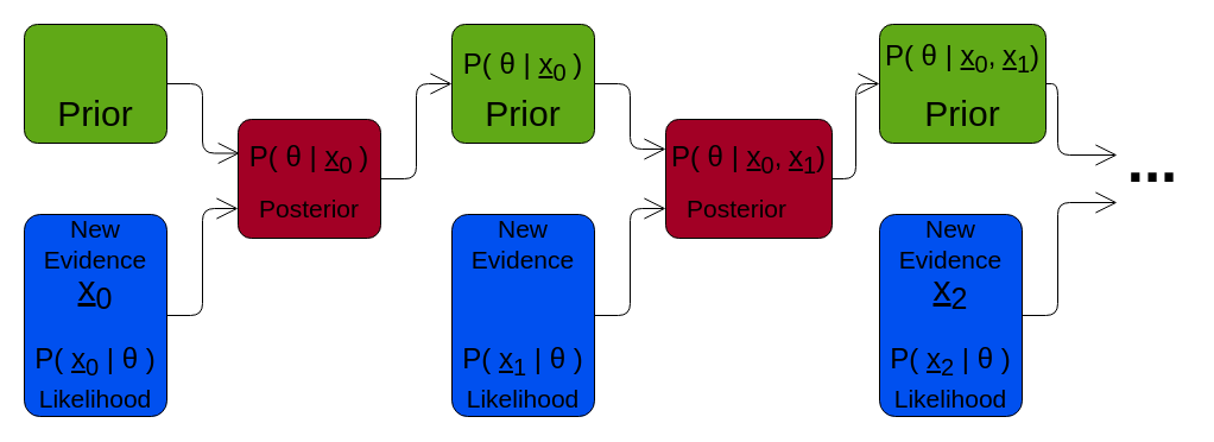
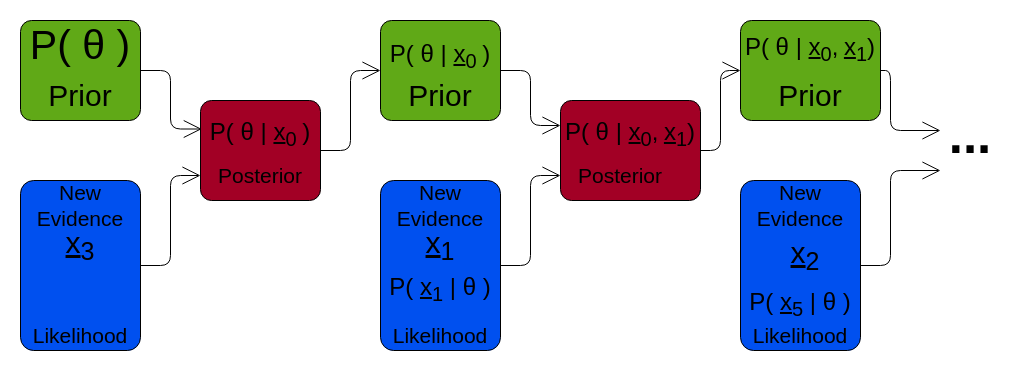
  <mxCell id="0" />
  <mxCell id="1" parent="0" />
  <mxCell id="2" style="edgeStyle=orthogonalEdgeStyle;html=1;exitX=1;exitY=0.5;exitDx=0;exitDy=0;fontSize=21;fontColor=#000000;endArrow=open;endFill=0;endSize=16;entryX=0.011;entryY=0.285;entryDx=0;entryDy=0;entryPerimeter=0;" edge="1" parent="1" source="3" target="13"><mxGeometry relative="1" as="geometry"><mxPoint x="190" y="150" as="targetPoint" /></mxGeometry></mxCell>
  <mxCell id="3" value="" style="rounded=1;whiteSpace=wrap;html=1;fontSize=50;strokeColor=#000000;arcSize=11;fillColor=#60a917;fontColor=#ffffff;" vertex="1" parent="1"><mxGeometry x="20" y="20" width="120" height="100" as="geometry" /></mxCell>
+ <mxCell id="4" value="&lt;font style=&quot;font-size: 41px;&quot;&gt;P( θ&lt;span style=&quot;font-size: 41px;&quot;&gt;&lt;sub style=&quot;font-size: 41px;&quot;&gt;&amp;nbsp;&lt;/sub&gt;&lt;/span&gt;)&lt;/font&gt;" style="text;html=1;strokeColor=none;fillColor=none;align=center;verticalAlign=middle;whiteSpace=wrap;rounded=0;fontSize=41;fontColor=#000000;" vertex="1" parent="1"><mxGeometry x="20" y="20" width="120" height="60" as="geometry" /></mxCell>
  <mxCell id="5" value="Prior" style="text;html=1;strokeColor=none;fillColor=none;align=center;verticalAlign=middle;whiteSpace=wrap;rounded=0;fontSize=30;fontColor=#000000;" vertex="1" parent="1"><mxGeometry x="50" y="80" width="60" height="30" as="geometry" /></mxCell>
  <mxCell id="6" style="edgeStyle=orthogonalEdgeStyle;html=1;exitX=1;exitY=0.5;exitDx=0;exitDy=0;fontSize=21;fontColor=#000000;endArrow=open;endFill=0;endSize=16;entryX=0;entryY=0.75;entryDx=0;entryDy=0;" edge="1" parent="1" source="7" target="13"><mxGeometry relative="1" as="geometry"><mxPoint x="180" y="170" as="targetPoint" /></mxGeometry></mxCell>
  <mxCell id="7" value="" style="rounded=1;whiteSpace=wrap;html=1;fontSize=50;strokeColor=#000000;arcSize=11;fillColor=#0050ef;fontColor=#ffffff;" vertex="1" parent="1"><mxGeometry x="20" y="180" width="120" height="170" as="geometry" /></mxCell>
- <mxCell id="8" value="&lt;u&gt;x&lt;/u&gt;&lt;sub&gt;0&lt;/sub&gt;" style="text;html=1;strokeColor=none;fillColor=none;align=center;verticalAlign=middle;whiteSpace=wrap;rounded=0;fontSize=30;fontColor=#000000;" vertex="1" parent="1"><mxGeometry x="30" y="230" width="100" height="30" as="geometry" /></mxCell>
+ <mxCell id="8" value="&lt;u&gt;x&lt;/u&gt;&lt;sub&gt;3&lt;/sub&gt;" style="text;html=1;strokeColor=none;fillColor=none;align=center;verticalAlign=middle;whiteSpace=wrap;rounded=0;fontSize=30;fontColor=#000000;" vertex="1" parent="1"><mxGeometry x="30" y="230" width="100" height="30" as="geometry" /></mxCell>
  <mxCell id="9" value="&lt;span style=&quot;font-size: 21px;&quot;&gt;New Evidence&lt;/span&gt;" style="text;html=1;strokeColor=none;fillColor=none;align=center;verticalAlign=middle;whiteSpace=wrap;rounded=0;fontSize=21;fontColor=#000000;" vertex="1" parent="1"><mxGeometry x="20" y="180" width="120" height="50" as="geometry" /></mxCell>
  <mxCell id="10" value="&lt;span style=&quot;font-size: 21px&quot;&gt;Likelihood&lt;/span&gt;" style="text;html=1;strokeColor=none;fillColor=none;align=center;verticalAlign=middle;whiteSpace=wrap;rounded=0;fontSize=21;fontColor=#000000;" vertex="1" parent="1"><mxGeometry x="20" y="320" width="120" height="30" as="geometry" /></mxCell>
- <mxCell id="11" value="&lt;font style=&quot;font-size: 24px&quot;&gt;P( &lt;u&gt;x&lt;/u&gt;&lt;sub&gt;0&lt;/sub&gt;&lt;sub style=&quot;font-size: 24px&quot;&gt;&amp;nbsp;&lt;/sub&gt;| θ )&lt;/font&gt;" style="text;html=1;strokeColor=none;fillColor=none;align=center;verticalAlign=middle;whiteSpace=wrap;rounded=0;fontSize=24;fontColor=#000000;" vertex="1" parent="1"><mxGeometry x="25" y="290" width="110" height="30" as="geometry" /></mxCell>
  <mxCell id="12" style="edgeStyle=orthogonalEdgeStyle;html=1;exitX=1;exitY=0.5;exitDx=0;exitDy=0;fontSize=21;fontColor=#000000;endArrow=open;endFill=0;endSize=16;entryX=0;entryY=0.5;entryDx=0;entryDy=0;" edge="1" parent="1" source="13" target="17"><mxGeometry relative="1" as="geometry"><mxPoint x="340" y="70" as="targetPoint" /></mxGeometry></mxCell>
  <mxCell id="13" value="" style="rounded=1;whiteSpace=wrap;html=1;fontSize=50;strokeColor=#000000;arcSize=11;fillColor=#a20025;fontColor=#ffffff;" vertex="1" parent="1"><mxGeometry x="200" y="100" width="120" height="100" as="geometry" /></mxCell>
  <mxCell id="14" value="&lt;span style=&quot;font-size: 21px&quot;&gt;Posterior&lt;/span&gt;" style="text;html=1;strokeColor=none;fillColor=none;align=center;verticalAlign=middle;whiteSpace=wrap;rounded=0;fontSize=21;fontColor=#000000;" vertex="1" parent="1"><mxGeometry x="200" y="160" width="120" height="30" as="geometry" /></mxCell>
  <mxCell id="15" value="&lt;font style=&quot;font-size: 24px&quot;&gt;P( θ&lt;sub style=&quot;font-size: 24px&quot;&gt;&amp;nbsp;&lt;/sub&gt;&lt;span style=&quot;font-size: 24px&quot;&gt;| &lt;u&gt;x&lt;/u&gt;&lt;sub&gt;0&amp;nbsp;&lt;/sub&gt;&lt;/span&gt;)&lt;/font&gt;" style="text;html=1;strokeColor=none;fillColor=none;align=center;verticalAlign=middle;whiteSpace=wrap;rounded=0;fontSize=24;fontColor=#000000;" vertex="1" parent="1"><mxGeometry x="200" y="120" width="120" height="30" as="geometry" /></mxCell>
  <mxCell id="16" style="edgeStyle=orthogonalEdgeStyle;html=1;exitX=1;exitY=0.5;exitDx=0;exitDy=0;fontSize=21;fontColor=#000000;endArrow=open;endFill=0;endSize=16;entryX=0;entryY=0.25;entryDx=0;entryDy=0;" edge="1" parent="1" source="17" target="27"><mxGeometry relative="1" as="geometry"><mxPoint x="510" y="160" as="targetPoint" /></mxGeometry></mxCell>
  <mxCell id="17" value="" style="rounded=1;whiteSpace=wrap;html=1;fontSize=50;strokeColor=#000000;arcSize=11;fillColor=#60a917;fontColor=#ffffff;" vertex="1" parent="1"><mxGeometry x="380" y="20" width="120" height="100" as="geometry" /></mxCell>
  <mxCell id="18" value="&lt;span style=&quot;font-size: 24px&quot;&gt;P( θ&lt;/span&gt;&lt;sub style=&quot;font-size: 24px&quot;&gt;&amp;nbsp;&lt;/sub&gt;&lt;span style=&quot;font-size: 24px&quot;&gt;|&amp;nbsp;&lt;u&gt;x&lt;/u&gt;&lt;sub&gt;0&amp;nbsp;&lt;/sub&gt;&lt;/span&gt;&lt;span style=&quot;font-size: 24px&quot;&gt;)&lt;/span&gt;" style="text;html=1;strokeColor=none;fillColor=none;align=center;verticalAlign=middle;whiteSpace=wrap;rounded=0;fontSize=41;fontColor=#000000;" vertex="1" parent="1"><mxGeometry x="385" y="20" width="110" height="60" as="geometry" /></mxCell>
  <mxCell id="19" value="Prior" style="text;html=1;strokeColor=none;fillColor=none;align=center;verticalAlign=middle;whiteSpace=wrap;rounded=0;fontSize=30;fontColor=#000000;" vertex="1" parent="1"><mxGeometry x="410" y="80" width="60" height="30" as="geometry" /></mxCell>
  <mxCell id="20" style="edgeStyle=orthogonalEdgeStyle;html=1;exitX=1;exitY=0.5;exitDx=0;exitDy=0;entryX=0;entryY=0.75;entryDx=0;entryDy=0;fontSize=21;fontColor=#000000;endArrow=open;endFill=0;endSize=16;" edge="1" parent="1" source="21" target="27"><mxGeometry relative="1" as="geometry" /></mxCell>
  <mxCell id="21" value="" style="rounded=1;whiteSpace=wrap;html=1;fontSize=50;strokeColor=#000000;arcSize=11;fillColor=#0050ef;fontColor=#ffffff;" vertex="1" parent="1"><mxGeometry x="380" y="180" width="120" height="170" as="geometry" /></mxCell>
+ <mxCell id="22" value="&lt;u&gt;x&lt;/u&gt;&lt;sub&gt;1&lt;/sub&gt;" style="text;html=1;strokeColor=none;fillColor=none;align=center;verticalAlign=middle;whiteSpace=wrap;rounded=0;fontSize=30;fontColor=#000000;" vertex="1" parent="1"><mxGeometry x="390" y="230" width="100" height="30" as="geometry" /></mxCell>
  <mxCell id="23" value="&lt;span style=&quot;font-size: 21px;&quot;&gt;New Evidence&lt;/span&gt;" style="text;html=1;strokeColor=none;fillColor=none;align=center;verticalAlign=middle;whiteSpace=wrap;rounded=0;fontSize=21;fontColor=#000000;" vertex="1" parent="1"><mxGeometry x="380" y="180" width="120" height="50" as="geometry" /></mxCell>
  <mxCell id="24" value="&lt;span style=&quot;font-size: 21px&quot;&gt;Likelihood&lt;/span&gt;" style="text;html=1;strokeColor=none;fillColor=none;align=center;verticalAlign=middle;whiteSpace=wrap;rounded=0;fontSize=21;fontColor=#000000;" vertex="1" parent="1"><mxGeometry x="380" y="320" width="120" height="30" as="geometry" /></mxCell>
- <mxCell id="25" value="&lt;font style=&quot;font-size: 24px&quot;&gt;P( &lt;u&gt;x&lt;/u&gt;&lt;sub&gt;1&lt;/sub&gt;&lt;sub style=&quot;font-size: 24px&quot;&gt;&amp;nbsp;&lt;/sub&gt;| θ )&lt;/font&gt;" style="text;html=1;strokeColor=none;fillColor=none;align=center;verticalAlign=middle;whiteSpace=wrap;rounded=0;fontSize=24;fontColor=#000000;" vertex="1" parent="1"><mxGeometry x="385" y="290" width="110" height="30" as="geometry" /></mxCell>
+ <mxCell id="25" value="&lt;font style=&quot;font-size: 24px&quot;&gt;P( &lt;u&gt;x&lt;/u&gt;&lt;sub&gt;1&lt;/sub&gt;&lt;sub style=&quot;font-size: 24px&quot;&gt;&amp;nbsp;&lt;/sub&gt;| θ )&lt;/font&gt;" style="text;html=1;strokeColor=none;fillColor=none;align=center;verticalAlign=middle;whiteSpace=wrap;rounded=0;fontSize=24;fontColor=#000000;" vertex="1" parent="1"><mxGeometry x="385" y="275" width="110" height="30" as="geometry" /></mxCell>
  <mxCell id="26" style="edgeStyle=orthogonalEdgeStyle;html=1;exitX=1;exitY=0.5;exitDx=0;exitDy=0;entryX=0;entryY=0.5;entryDx=0;entryDy=0;fontSize=21;fontColor=#000000;endArrow=open;endFill=0;endSize=16;" edge="1" parent="1" source="27" target="31"><mxGeometry relative="1" as="geometry" /></mxCell>
  <mxCell id="27" value="" style="rounded=1;whiteSpace=wrap;html=1;fontSize=50;strokeColor=#000000;arcSize=11;fillColor=#a20025;fontColor=#ffffff;" vertex="1" parent="1"><mxGeometry x="560" y="100" width="140" height="100" as="geometry" /></mxCell>
  <mxCell id="28" value="&lt;span style=&quot;font-size: 21px&quot;&gt;Posterior&lt;/span&gt;" style="text;html=1;strokeColor=none;fillColor=none;align=center;verticalAlign=middle;whiteSpace=wrap;rounded=0;fontSize=21;fontColor=#000000;" vertex="1" parent="1"><mxGeometry x="560" y="160" width="120" height="30" as="geometry" /></mxCell>
  <mxCell id="29" value="&lt;font style=&quot;font-size: 24px&quot;&gt;P( θ&lt;sub style=&quot;font-size: 24px&quot;&gt;&amp;nbsp;&lt;/sub&gt;&lt;span style=&quot;font-size: 24px&quot;&gt;|&amp;nbsp;&lt;/span&gt;&lt;u&gt;x&lt;/u&gt;&lt;sub&gt;0&lt;/sub&gt;,&lt;sub&gt;&amp;nbsp;&lt;/sub&gt;&lt;u&gt;x&lt;/u&gt;&lt;sub&gt;1&lt;/sub&gt;)&lt;/font&gt;" style="text;html=1;strokeColor=none;fillColor=none;align=center;verticalAlign=middle;whiteSpace=wrap;rounded=0;fontSize=24;fontColor=#000000;" vertex="1" parent="1"><mxGeometry x="560" y="120" width="140" height="30" as="geometry" /></mxCell>
  <mxCell id="30" style="edgeStyle=orthogonalEdgeStyle;html=1;exitX=1;exitY=0.5;exitDx=0;exitDy=0;fontSize=21;fontColor=#000000;endArrow=open;endFill=0;endSize=16;" edge="1" parent="1" source="31"><mxGeometry relative="1" as="geometry"><mxPoint x="940" y="130" as="targetPoint" /><Array as="points"><mxPoint x="890" y="70" /><mxPoint x="890" y="130" /></Array></mxGeometry></mxCell>
  <mxCell id="31" value="" style="rounded=1;whiteSpace=wrap;html=1;fontSize=50;strokeColor=#000000;arcSize=11;fillColor=#60a917;fontColor=#ffffff;" vertex="1" parent="1"><mxGeometry x="740" y="20" width="140" height="100" as="geometry" /></mxCell>
  <mxCell id="32" value="Prior" style="text;html=1;strokeColor=none;fillColor=none;align=center;verticalAlign=middle;whiteSpace=wrap;rounded=0;fontSize=30;fontColor=#000000;" vertex="1" parent="1"><mxGeometry x="780" y="80" width="60" height="30" as="geometry" /></mxCell>
  <mxCell id="33" style="edgeStyle=orthogonalEdgeStyle;html=1;exitX=1;exitY=0.5;exitDx=0;exitDy=0;fontSize=21;fontColor=#000000;endArrow=open;endFill=0;endSize=16;" edge="1" parent="1" source="34"><mxGeometry relative="1" as="geometry"><mxPoint x="940" y="170" as="targetPoint" /><Array as="points"><mxPoint x="890" y="265" /><mxPoint x="890" y="170" /></Array></mxGeometry></mxCell>
  <mxCell id="34" value="" style="rounded=1;whiteSpace=wrap;html=1;fontSize=50;strokeColor=#000000;arcSize=11;fillColor=#0050ef;fontColor=#ffffff;" vertex="1" parent="1"><mxGeometry x="740" y="180" width="120" height="170" as="geometry" /></mxCell>
- <mxCell id="35" value="&lt;u&gt;x&lt;/u&gt;&lt;sub&gt;2&lt;/sub&gt;" style="text;html=1;strokeColor=none;fillColor=none;align=center;verticalAlign=middle;whiteSpace=wrap;rounded=0;fontSize=30;fontColor=#000000;" vertex="1" parent="1"><mxGeometry x="750" y="230" width="100" height="30" as="geometry" /></mxCell>
+ <mxCell id="35" value="&lt;u&gt;x&lt;/u&gt;&lt;sub&gt;2&lt;/sub&gt;" style="text;html=1;strokeColor=none;fillColor=none;align=center;verticalAlign=middle;whiteSpace=wrap;rounded=0;fontSize=30;fontColor=#000000;" vertex="1" parent="1"><mxGeometry x="755" y="240" width="100" height="30" as="geometry" /></mxCell>
  <mxCell id="36" value="&lt;span style=&quot;font-size: 21px;&quot;&gt;New Evidence&lt;/span&gt;" style="text;html=1;strokeColor=none;fillColor=none;align=center;verticalAlign=middle;whiteSpace=wrap;rounded=0;fontSize=21;fontColor=#000000;" vertex="1" parent="1"><mxGeometry x="740" y="180" width="120" height="50" as="geometry" /></mxCell>
  <mxCell id="37" value="&lt;span style=&quot;font-size: 21px&quot;&gt;Likelihood&lt;/span&gt;" style="text;html=1;strokeColor=none;fillColor=none;align=center;verticalAlign=middle;whiteSpace=wrap;rounded=0;fontSize=21;fontColor=#000000;" vertex="1" parent="1"><mxGeometry x="740" y="320" width="120" height="30" as="geometry" /></mxCell>
- <mxCell id="38" value="&lt;font style=&quot;font-size: 24px&quot;&gt;P( &lt;u&gt;x&lt;/u&gt;&lt;sub&gt;2&lt;/sub&gt;&lt;sub style=&quot;font-size: 24px&quot;&gt;&amp;nbsp;&lt;/sub&gt;| θ )&lt;/font&gt;" style="text;html=1;strokeColor=none;fillColor=none;align=center;verticalAlign=middle;whiteSpace=wrap;rounded=0;fontSize=24;fontColor=#000000;" vertex="1" parent="1"><mxGeometry x="745" y="290" width="110" height="30" as="geometry" /></mxCell>
+ <mxCell id="38" value="&lt;font style=&quot;font-size: 24px&quot;&gt;P( &lt;u&gt;x&lt;/u&gt;&lt;sub&gt;5&lt;/sub&gt;&lt;sub style=&quot;font-size: 24px&quot;&gt;&amp;nbsp;&lt;/sub&gt;| θ )&lt;/font&gt;" style="text;html=1;strokeColor=none;fillColor=none;align=center;verticalAlign=middle;whiteSpace=wrap;rounded=0;fontSize=24;fontColor=#000000;" vertex="1" parent="1"><mxGeometry x="745" y="290" width="110" height="30" as="geometry" /></mxCell>
  <mxCell id="39" value="..." style="text;html=1;strokeColor=none;fillColor=none;align=center;verticalAlign=middle;whiteSpace=wrap;rounded=0;fontSize=51;fontColor=#000000;fontStyle=1" vertex="1" parent="1"><mxGeometry x="940" y="120" width="60" height="30" as="geometry" /></mxCell>
  <mxCell id="40" value="&lt;font style=&quot;font-size: 24px&quot;&gt;P( θ&lt;sub style=&quot;font-size: 24px&quot;&gt;&amp;nbsp;&lt;/sub&gt;&lt;span style=&quot;font-size: 24px&quot;&gt;|&amp;nbsp;&lt;/span&gt;&lt;u&gt;x&lt;/u&gt;&lt;sub&gt;0&lt;/sub&gt;,&lt;sub&gt;&amp;nbsp;&lt;/sub&gt;&lt;u&gt;x&lt;/u&gt;&lt;sub&gt;1&lt;/sub&gt;)&lt;/font&gt;" style="text;html=1;strokeColor=none;fillColor=none;align=center;verticalAlign=middle;whiteSpace=wrap;rounded=0;fontSize=24;fontColor=#000000;" vertex="1" parent="1"><mxGeometry x="740" y="35" width="140" height="30" as="geometry" /></mxCell>
